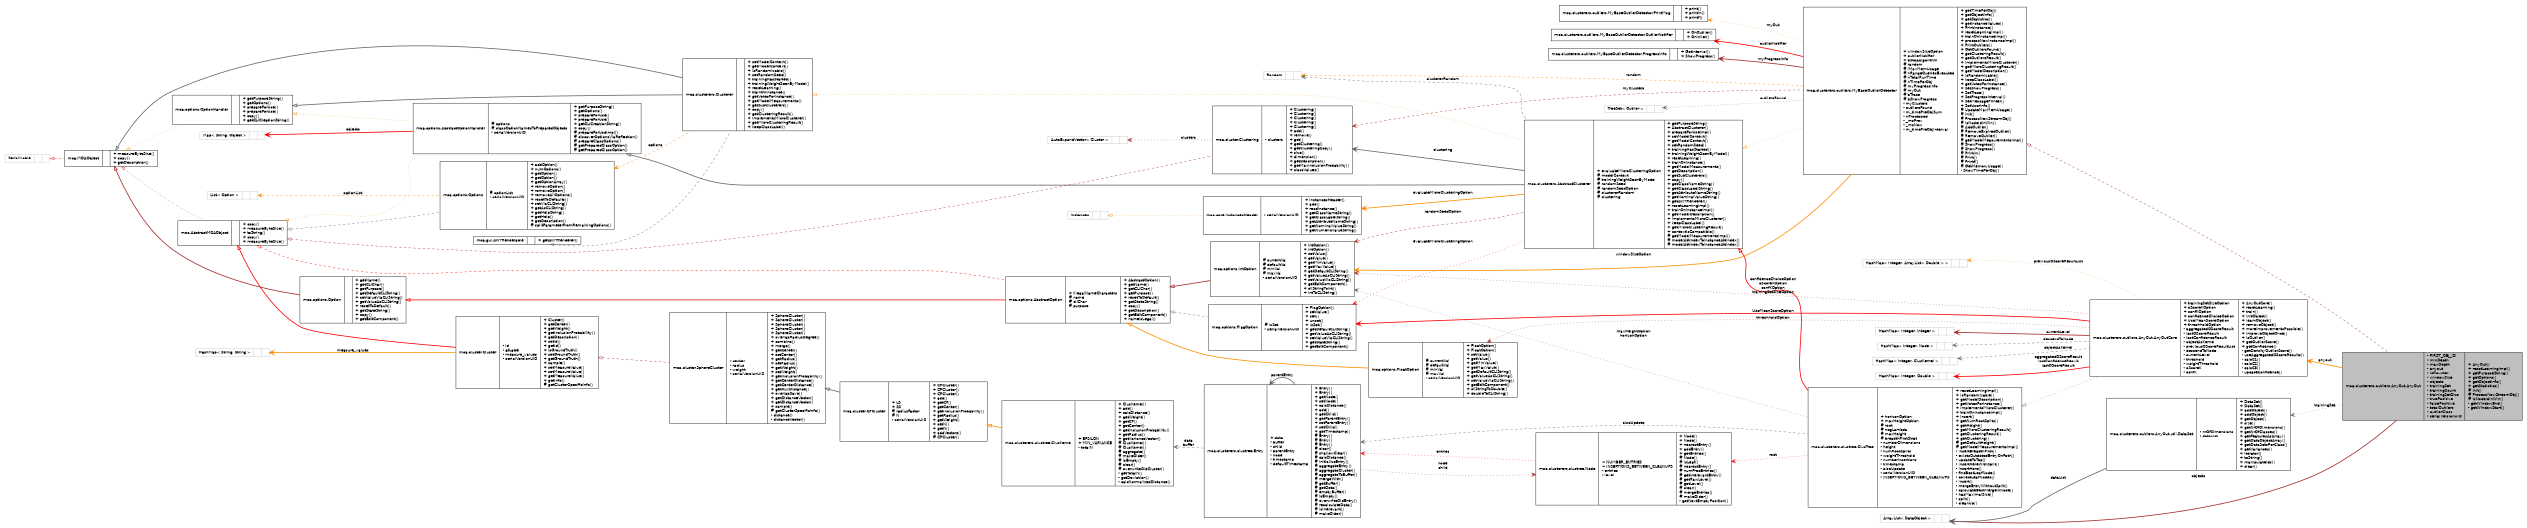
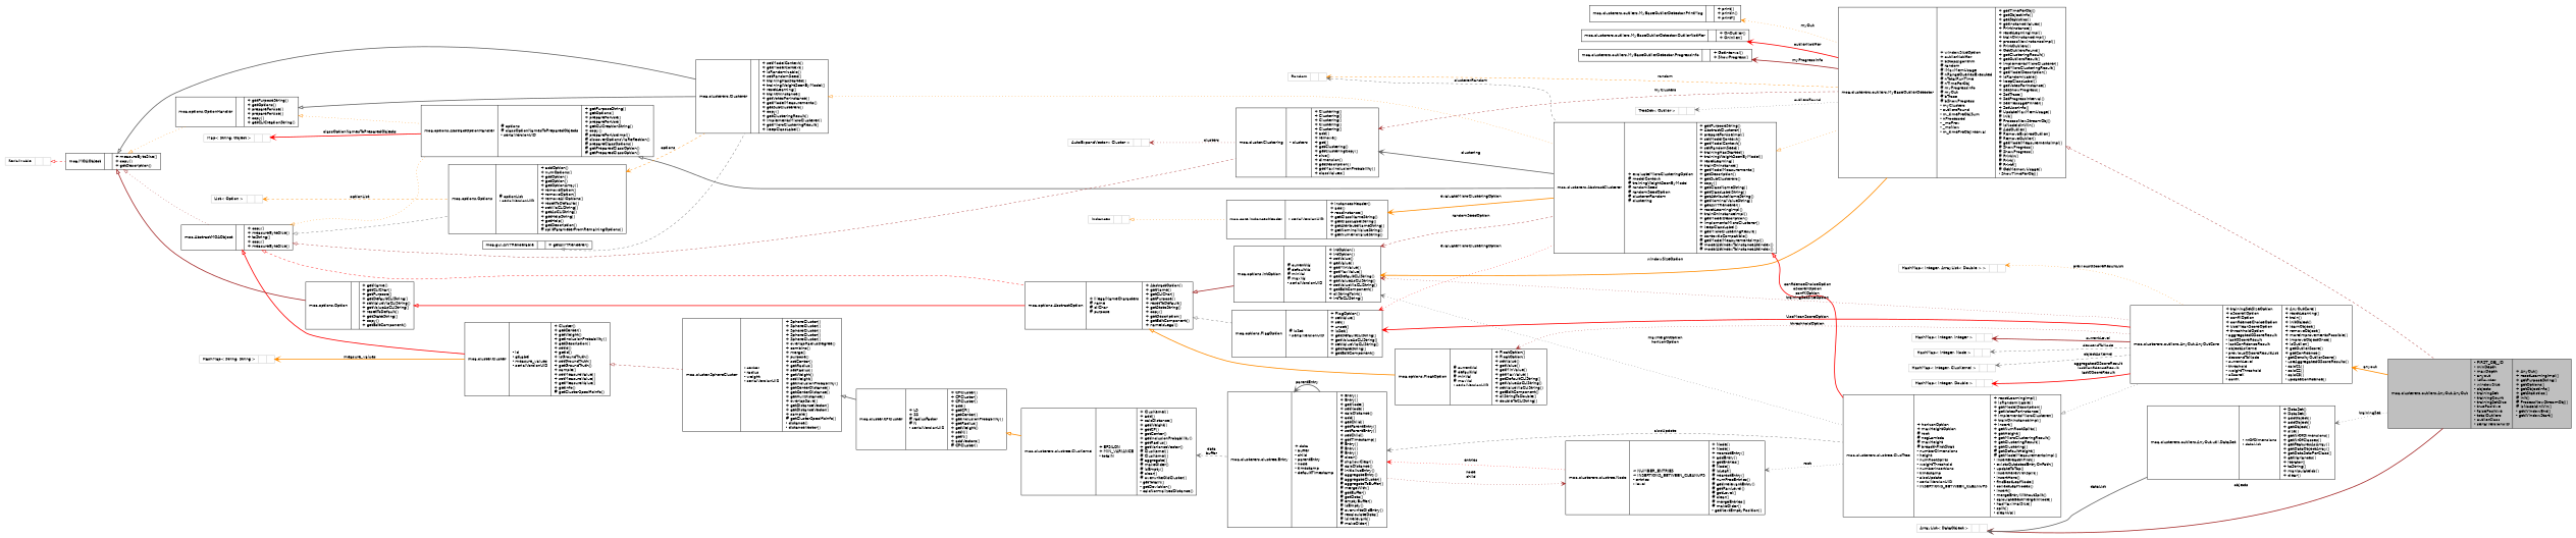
  digraph {
    rankdir=LR
    node [color=black fillcolor=white fontname=Helvetica fontsize=10 shape=record style=filled]
    edge [arrowtail=open color=gray40 dir=back fontname=Helvetica fontsize=10 labelfontname=Helvetica labelfontsize=10 style=bold]
    n1 [fillcolor=grey75 fontcolor=black height=0.2 label="{moa.clusterers.outliers.AnyOut.AnyOut\n|- FIRST_OBJ_ID\l- minDepth\l- maxDepth\l- anyout\l- idCounter\l- windowSize\l- objects\l- trainingSet\l- trainingCount\l- trainingSetSize\l- truePositive\l- falsePositive\l- totalOutliers\l- outlierClass\l- serialVersionUID\l|+ AnyOut()\l+ resetLearningImpl()\l+ getPurposeString()\l+ getOptions()\l+ getObjectInfo()\l+ getStatistics()\l# Init()\l# ProcessNewStreamObj()\l# IsNodeIdInWin()\l- getWindowEnd()\l- getWindowStart()\l}" width=0.4]
    n2 [height=0.2 label="{moa.clusterers.outliers.MyBaseOutlierDetector\n|+ windowSizeOption\l+ outlierNotifier\l+ bStopAlgorithm\l# random\l# iMaxMemUsage\l# nRangeQueriesExecuted\l# nTotalRunTime\l# nTimePerObj\l# myProgressInfo\l# myOut\l# bTrace\l# bShowProgress\l- myClusters\l- outliersFound\l- m_timePreObjSum\l- nProcessed\l- _msPrev\l- _msNow\l- m_timePreObjInterval\l|+ getTimePerObj()\l+ getObjectInfo()\l+ getStatistics()\l+ getInstanceValues()\l+ PrintInstance()\l+ resetLearningImpl()\l+ trainOnInstanceImpl()\l+ processNewInstanceImpl()\l+ PrintOutliers()\l+ GetOutliersFound()\l+ getClusteringResult()\l+ getOutliersResult()\l+ implementsMicroClusterer()\l+ getMicroClusteringResult()\l+ getModelDescription()\l+ isRandomizable()\l+ keepClassLabel()\l+ getVotesForInstance()\l+ SetShowProgress()\l+ SetTrace()\l+ SetProgressInterval()\l+ SetMessagePrinter()\l+ SetUserInfo()\l# UpdateMaxMemUsage()\l# Init()\l# ProcessNewStreamObj()\l# IsNodeIdInWin()\l# AddOutlier()\l# RemoveExpiredOutlier()\l# RemoveOutlier()\l# getModelMeasurementsImpl()\l# ShowProgress()\l# ShowProgress()\l# Println()\l# Print()\l# Printf()\l# GetMemoryUsage()\l- ShowTimePerObj()\l}" width=0.4]
    n3 [height=0.2 label="{moa.clusterers.AbstractClusterer\n|+ evaluateMicroClusteringOption\l# modelContext\l# trainingWeightSeenByModel\l# randomSeed\l# randomSeedOption\l# clustererRandom\l# clustering\l|+ getPurposeString()\l+ AbstractClusterer()\l+ prepareForUseImpl()\l+ setModelContext()\l+ getModelContext()\l+ setRandomSeed()\l+ trainingHasStarted()\l+ trainingWeightSeenByModel()\l+ resetLearning()\l+ trainOnInstance()\l+ getModelMeasurements()\l+ getDescription()\l+ getSubClusterers()\l+ copy()\l+ getClassNameString()\l+ getClassLabelString()\l+ getAttributeNameString()\l+ getNominalValueString()\l+ getAWTRenderer()\l+ resetLearningImpl()\l+ trainOnInstanceImpl()\l+ getModelDescription()\l+ implementsMicroClusterer()\l+ keepClassLabel()\l+ getMicroClusteringResult()\l+ contextIsCompatible()\l# getModelMeasurementsImpl()\l# modelAttIndexToInstanceAttIndex()\l# modelAttIndexToInstanceAttIndex()\l}" width=0.4]
    n4 [height=0.2 label="{moa.clusterers.clustree.ClusTree\n|+ horizonOption\l+ maxHeightOption\l# root\l# negLambda\l# maxHeight\l# breadthFirstStrat\l- numberDimensions\l- height\l- numRootSplits\l- weightThreshold\l- numberInsertions\l- timestamp\l- alsoUpdate\l- serialVersionUID\l- INSERTIONS_BETWEEN_CLEANUPS\l|+ resetLearningImpl()\l+ isRandomizable()\l+ getModelDescription()\l+ getVotesForInstance()\l+ implementsMicroClusterer()\l+ trainOnInstanceImpl()\l+ insert()\l+ getNumRootSplits()\l+ getHeight()\l+ getMicroClusteringResult()\l+ getClusteringResult()\l+ getClustering()\l# getDefaultHeight()\l# getModelMeasurementsImpl()\l- insertBreadthFirst()\l- existsOutdatedEntryOnPath()\l- updateToTop()\l- insertHereWithSplit()\l- insertHere()\l- findBestLeafNode()\l- collectLeafNodes()\l- insert()\l- mergeEntryWithoutSplit()\l- calculateBestMergeInNode()\l- hasMaximalSize()\l- split()\l- cleanUp()\l}" width=0.4]
    n5 [height=0.2 label="{moa.clusterers.outliers.AnyOut.AnyOutCore\n|+ trainingSetSizeOption\l+ oScoreKOption\l+ confKOption\l+ confidenceChoiceOption\l+ UseMeanScoreOption\l+ threshholdOption\l- aggregatedOScoreResult\l- lastOScoreResult\l- lastConfidenceResult\l- objectAsKernel\l- previousOScoreResultList\l- descendToNode\l- currentLevel\l- threshold\l- weightThreshold\l- oScoreK\l- confK\l|+ AnyOutCore()\l+ resetLearning()\l+ train()\l+ initObject()\l+ learnObject()\l+ removeObject()\l+ moreImprovementsPossible()\l+ improveObjectOnce()\l+ isOutlier()\l+ getOutlierScore()\l+ getConfidence()\l- getDensityOutlierScore()\l- useAggregatedOScoreResults()\l- calcC1()\l- calcC2()\l- calcC3()\l- updateConfidence()\l}" width=0.4]
    n6 [height=0.2 label="{moa.options.AbstractOptionHandler\n|# options\l# classOptionNamesToPreparedObjects\l- serialVersionUID\l|+ getPurposeString()\l+ getOptions()\l+ prepareForUse()\l+ prepareForUse()\l+ getCLICreationString()\l+ copy()\l# prepareForUseImpl()\l# discoverOptionsViaReflection()\l# prepareClassOptions()\l# getPreparedClassOption()\l# getPreparedClassOption()\l}" width=0.4]
    n7 [height=0.2 label="{moa.AbstractMOAObject\n||+ copy()\l+ measureByteSize()\l+ toString()\l+ copy()\l+ measureByteSize()\l}" width=0.4]
    n8 [height=0.2 label="{moa.options.Options\n|# optionList\l- serialVersionUID\l|+ addOption()\l+ numOptions()\l+ getOption()\l+ getOption()\l+ getOptionArray()\l+ removeOption()\l+ removeOption()\l+ removeAllOptions()\l+ resetToDefaults()\l+ setViaCLIString()\l+ getAsCLIString()\l+ getHelpString()\l+ getHelp()\l+ getDescription()\l# splitParameterFromRemainingOptions()\l}" width=0.4]
    n9 [height=0.2 label="{moa.cluster.Clustering\n|- clusters\l|+ Clustering()\l+ Clustering()\l+ Clustering()\l+ Clustering()\l+ Clustering()\l+ add()\l+ remove()\l+ get()\l+ getClustering()\l+ getClusteringCopy()\l+ size()\l+ dimension()\l+ getDescription()\l+ getMaxInclusionProbability()\l+ classValues()\l}" width=0.4]
    n10 [height=0.2 label="{moa.options.AbstractOption\n|+ illegalNameCharacters\l# name\l# cliChar\l# purpose\l|+ AbstractOption()\l+ getName()\l+ getCLIChar()\l+ getPurpose()\l+ resetToDefault()\l+ getStateString()\l+ copy()\l+ getDescription()\l+ getEditComponent()\l+ nameIsLegal()\l}" width=0.4]
    n11 [height=0.2 label="{moa.cluster.Cluster\n|- id\l- gtLabel\l- measure_values\l- serialVersionUID\l|+ Cluster()\l+ getCenter()\l+ getWeight()\l+ getInclusionProbability()\l+ getDescription()\l+ setId()\l+ getId()\l+ isGroundTruth()\l+ setGroundTruth()\l+ getGroundTruth()\l+ sample()\l+ setMeasureValue()\l+ setMeasureValue()\l+ getMeasureValue()\l+ getInfo()\l# getClusterSpecificInfo()\l}" width=0.4]
    n12 [height=0.2 label="{moa.clusterers.Clusterer\n||+ setModelContext()\l+ getModelContext()\l+ isRandomizable()\l+ setRandomSeed()\l+ trainingHasStarted()\l+ trainingWeightSeenByModel()\l+ resetLearning()\l+ trainOnInstance()\l+ getVotesForInstance()\l+ getModelMeasurements()\l+ getSubClusterers()\l+ copy()\l+ getClusteringResult()\l+ implementsMicroClusterer()\l+ getMicroClusteringResult()\l+ keepClassLabel()\l}" width=0.4]
    n13 [height=0.2 label="{moa.options.IntOption\n|# currentVal\l# defaultVal\l# minVal\l# maxVal\l- serialVersionUID\l|+ IntOption()\l+ IntOption()\l+ setValue()\l+ getValue()\l+ getMinValue()\l+ getMaxValue()\l+ getDefaultCLIString()\l+ getValueAsCLIString()\l+ setValueViaCLIString()\l+ getEditComponent()\l+ cliStringToInt()\l+ intToCLIString()\l}" width=0.4]
    n14 [height=0.2 label="{moa.options.FlagOption\n|# isSet\l- serialVersionUID\l|+ FlagOption()\l+ setValue()\l+ set()\l+ unset()\l+ isSet()\l+ getDefaultCLIString()\l+ getValueAsCLIString()\l+ setValueViaCLIString()\l+ getStateString()\l+ getEditComponent()\l}" width=0.4]
    n15 [height=0.2 label="{moa.options.FloatOption\n|# currentVal\l# defaultVal\l# minVal\l# maxVal\l- serialVersionUID\l|+ FloatOption()\l+ FloatOption()\l+ setValue()\l+ getValue()\l+ getMinValue()\l+ getMaxValue()\l+ getDefaultCLIString()\l+ getValueAsCLIString()\l+ setValueViaCLIString()\l+ getEditComponent()\l+ cliStringToDouble()\l+ doubleToCLIString()\l}" width=0.4]
-   n16 [height=0.2 label="{moa.cluster.SphereCluster\n|- center\l- radius\l- weight\l- serialVersionUID\l|+ SphereCluster()\l+ SphereCluster()\l+ SphereCluster()\l+ SphereCluster()\l+ SphereCluster()\l+ overlapRadiusDegree()\l+ combine()\l+ merge()\l+ getCenter()\l+ setCenter()\l+ getRadius()\l+ setRadius()\l+ getWeight()\l+ setWeight()\l+ getInclusionProbability()\l+ getCenterDistance()\l+ getCenterDistance()\l+ getHullDistance()\l+ overlapSave()\l+ getDistanceVector()\l+ getDistanceVector()\l+ sample()\l# getClusterSpecificInfo()\l- distance()\l- distanceVector()\l}" width=0.4]
+   n16 [height=0.2 label="{moa.cluster.SphereCluster\n|- center\l- radius\l- weight\l- serialVersionUID\l|+ SphereCluster()\l+ SphereCluster()\l+ SphereCluster()\l+ SphereCluster()\l+ SphereCluster()\l+ overlapRadiusDegree()\l+ combine()\l+ merge()\l+ purpose()\l+ setCenter()\l+ getRadius()\l+ setRadius()\l+ getWeight()\l+ setWeight()\l+ getInclusionProbability()\l+ getCenterDistance()\l+ getCenterDistance()\l+ getHullDistance()\l+ overlapSave()\l+ getDistanceVector()\l+ getDistanceVector()\l+ sample()\l# getClusterSpecificInfo()\l- distance()\l- distanceVector()\l}" width=0.4]
    n17 [height=0.2 label="{moa.MOAObject\n||+ measureByteSize()\l+ copy()\l+ getDescription()\l}" width=0.4]
    n18 [height=0.2 label="{moa.options.OptionHandler\n||+ getPurposeString()\l+ getOptions()\l+ prepareForUse()\l+ prepareForUse()\l+ copy()\l+ getCLICreationString()\l}" width=0.4]
    n19 [height=0.2 label="{moa.options.Option\n||+ getName()\l+ getCLIChar()\l+ getPurpose()\l+ getDefaultCLIString()\l+ setValueViaCLIString()\l+ getValueAsCLIString()\l+ resetToDefault()\l+ getStateString()\l+ copy()\l+ getEditComponent()\l}" width=0.4]
    n20 [color=grey75 height=0.2 label="{Serializable\n||}" width=0.4]
    n21 [color=grey75 height=0.2 label="{Map\< String, Object \>\n||}" width=0.4]
    n22 [color=grey75 height=0.2 label="{List\< Option \>\n||}" width=0.4]
    n23 [height=0.2 label="{moa.gui.AWTRenderable\n||+ getAWTRenderer()\l}" width=0.4]
    n24 [color=grey75 height=0.2 label="{AutoExpandVector\< Cluster \>\n||}" width=0.4]
    n25 [height=0.2 label="{moa.core.InstancesHeader\n|- serialVersionUID\l|+ InstancesHeader()\l+ add()\l+ readInstance()\l+ getClassNameString()\l+ getClassLabelString()\l+ getAttributeNameString()\l+ getNominalValueString()\l+ getNumericValueString()\l}" width=0.4]
    n26 [color=grey75 height=0.2 label="{Instances\n||}" width=0.4]
    n27 [color=grey75 height=0.2 label="{Random\n||}" width=0.4]
    n28 [color=grey75 height=0.2 label="{TreeSet\< Outlier \>\n||}" width=0.4]
    n29 [height=0.2 label="{moa.clusterers.outliers.MyBaseOutlierDetector.PrintMsg\n||+ print()\l+ println()\l+ printf()\l}" width=0.4]
    n30 [height=0.2 label="{moa.clusterers.outliers.MyBaseOutlierDetector.OutlierNotifier\n||+ OnOutlier()\l+ OnInlier()\l}" width=0.4]
    n31 [height=0.2 label="{moa.clusterers.outliers.MyBaseOutlierDetector.ProgressInfo\n||+ GetInterval()\l+ ShowProgress()\l}" width=0.4]
    n32 [height=0.2 label="{moa.clusterers.clustree.Entry\n|+ data\l- buffer\l- child\l- parentEntry\l- node\l- timestamp\l- defaultTimestamp\l|+ Entry()\l+ Entry()\l+ getNode()\l+ setNode()\l+ calcDistance()\l+ add()\l+ getChild()\l+ getParentEntry()\l+ setParentEntry()\l+ setChild()\l+ getTimestamp()\l# Entry()\l# Entry()\l# Entry()\l# clear()\l# shallowClear()\l# calcDistance()\l# initializeEntry()\l# aggregateEntry()\l# aggregateCluster()\l# aggregateToBuffer()\l# mergeWith()\l# getBuffer()\l# getData()\l# emptyBuffer()\l# isEmpty()\l# overwriteOldEntry()\l# recalculateData()\l# isIrrelevant()\l# makeOlder()\l}" width=0.4]
    n33 [height=0.2 label="{moa.clusterers.clustree.Node\n|~ NUMBER_ENTRIES\l~ INSERTIONS_BETWEEN_CLEANUPS\l- entries\l- level\l|+ Node()\l+ Node()\l+ nearestEntry()\l+ addEntry()\l+ getEntries()\l# Node()\l# isLeaf()\l# nearestEntry()\l# numFreeEntries()\l# getIrrelevantEntry()\l# getRawLevel()\l# getLevel()\l# clear()\l# mergeEntries()\l# makeOlder()\l- getNextEmptyPosition()\l}" width=0.4]
    n34 [height=0.2 label="{moa.clusterers.clustree.ClusKernel\n|+ EPSILON\l+ MIN_VARIANCE\l- totalN\l|+ ClusKernel()\l+ add()\l+ calcDistance()\l+ getWeight()\l+ getCF()\l+ getCenter()\l+ getInclusionProbability()\l+ getRadius()\l+ getVarianceVector()\l# ClusKernel()\l# ClusKernel()\l# aggregate()\l# makeOlder()\l# isEmpty()\l# clear()\l# overwriteOldCluster()\l- getTotalN()\l- getDeviation()\l- calcNormalizedDistance()\l}" width=0.4]
    n35 [height=0.2 label="{moa.cluster.CFCluster\n|+ LS\l+ SS\l# radiusFactor\l# N\l- serialVersionUID\l|+ CFCluster()\l+ CFCluster()\l+ CFCluster()\l+ add()\l+ getCF()\l+ getCenter()\l+ getInclusionProbability()\l+ getRadius()\l+ getWeight()\l+ setN()\l+ getN()\l+ addVectors()\l# CFCluster()\l}" width=0.4]
    n36 [color=grey75 height=0.2 label="{HashMap\< String, String \>\n||}" width=0.4]
    n37 [color=grey75 height=0.2 label="{HashMap\< Integer, Integer \>\n||}" width=0.4]
    n38 [color=grey75 height=0.2 label="{HashMap\< Integer, Node \>\n||}" width=0.4]
    n39 [color=grey75 height=0.2 label="{HashMap\< Integer, ClusKernel \>\n||}" width=0.4]
    n40 [color=grey75 height=0.2 label="{HashMap\< Integer, Double \>\n||}" width=0.4]
    n41 [color=grey75 height=0.2 label="{HashMap\< Integer, ArrayList\< Double \> \>\n||}" width=0.4]
    n42 [height=0.2 label="{moa.clusterers.outliers.AnyOut.util.DataSet\n|- nrOfDimensions\l- dataList\l|+ DataSet()\l+ DataSet()\l+ addObject()\l+ addObject()\l+ getObject()\l+ size()\l+ getNrOfDimensions()\l+ getNrOfClasses()\l+ getFeaturesAsArray()\l+ getDataObjectArray()\l+ getDataSetsPerClass()\l+ getVariances()\l+ iterator()\l+ toString()\l+ manipulateIds()\l+ clear()\l}" width=0.4]
    n43 [color=grey75 height=0.2 label="{ArrayList\< DataObject \>\n||}" width=0.4]
    n2 -> n1 [arrowtail=empty color=brown style=dashed]
    n3 -> n2 [arrowtail=empty color=darkorange style=dotted]
    n3 -> n4 [arrowtail=empty color=red]
    n4 -> n5 [arrowtail=empty style=dotted]
    n5 -> n1 [color=darkorange label=anyout]
    n6 -> n3 [arrowtail=empty]
    n7 -> n6 [arrowtail=empty color=darkorange style=dotted]
    n7 -> n8 [arrowtail=empty style=dashed]
    n7 -> n9 [arrowtail=empty color=brown style=dashed]
    n7 -> n10 [arrowtail=empty color=red style=dashed]
    n7 -> n11 [arrowtail=empty color=red]
    n8 -> n12 [color=darkorange label=options style=dashed]
    n9 -> n2 [color=brown label=myClusters style=dashed]
    n9 -> n3 [label=clustering]
    n10 -> n13 [arrowtail=empty color=brown]
    n10 -> n14 [arrowtail=empty style=dashed]
    n10 -> n15 [arrowtail=empty color=darkorange]
    n11 -> n16 [arrowtail=empty color=brown style=dashed]
    n12 -> n3 [arrowtail=empty color=darkorange style=dotted]
    n13 -> n2 [color=darkorange label=windowSizeOption]
    n13 -> n3 [color=brown label=randomSeedOption style=dashed]
    n13 -> n4 [label="maxHeightOption\nhorizonOption" style=dotted]
    n13 -> n5 [color=brown label="confidenceChoiceOption\noScoreKOption\nconfKOption\ntrainingSetSizeOption" style=dotted]
    n14 -> n3 [color=red label=evaluateMicroClusteringOption style=dotted]
    n14 -> n5 [color=red label=UseMeanScoreOption]
    n15 -> n5 [color=brown label=threshholdOption style=dotted]
    n16 -> n35 [arrowtail=empty]
    n17 -> n7 [arrowtail=empty color=brown style=dotted]
    n17 -> n12 [arrowtail=empty]
    n17 -> n18 [arrowtail=empty color=darkorange style=dotted]
    n17 -> n19 [arrowtail=empty color=brown]
    n18 -> n6 [arrowtail=empty color=darkorange style=dotted]
    n18 -> n12 [arrowtail=empty]
    n19 -> n10 [arrowtail=empty color=red]
    n20 -> n17 [arrowtail=empty color=red style=dashed]
-   n21 -> n6 [color=red label=objects]
+   n21 -> n6 [color=red label=classOptionNamesToPreparedObjects]
    n22 -> n8 [color=darkorange label=optionList style=dashed]
    n23 -> n12 [arrowtail=empty style=dashed]
    n24 -> n9 [color=brown label=clusters style=dotted]
    n25 -> n3 [color=darkorange label=evaluateMicroClusteringOption]
    n26 -> n25 [arrowtail=empty color=darkorange style=dotted]
    n27 -> n2 [color=darkorange label=random style=dashed]
    n27 -> n3 [label=clustererRandom style=dashed]
    n28 -> n2 [label=outliersFound style=dotted]
    n29 -> n2 [color=darkorange label=myOut style=dotted]
    n30 -> n2 [color=red label=outlierNotifier]
    n31 -> n2 [color=brown label=myProgressInfo]
    n32 -> n4 [label=alsoUpdate style=dashed]
    n32 -> n32 [label=parentEntry]
    n32 -> n33 [color=red label=entries style=dotted]
-   n33 -> n4 [color=red label=root style=dotted]
+   n33 -> n4 [label=root style=dotted]
    n33 -> n32 [color=brown label="node\nchild" style=dotted]
    n34 -> n32 [label="data\nbuffer" style=dashed]
    n35 -> n34 [arrowtail=empty color=darkorange]
    n36 -> n11 [color=darkorange label=measure_values]
    n37 -> n5 [color=brown label=currentLevel]
    n38 -> n5 [label=descendToNode style=dashed]
    n39 -> n5 [label=objectAsKernel style=dashed]
    n40 -> n5 [color=red label="aggregatedOScoreResult\nlastConfidenceResult\nlastOScoreResult"]
    n41 -> n5 [color=darkorange label=previousOScoreResultList style=dotted]
    n42 -> n1 [label=trainingSet style=dotted]
    n43 -> n1 [color=brown label=objects]
    n43 -> n42 [label=dataList]
  }
